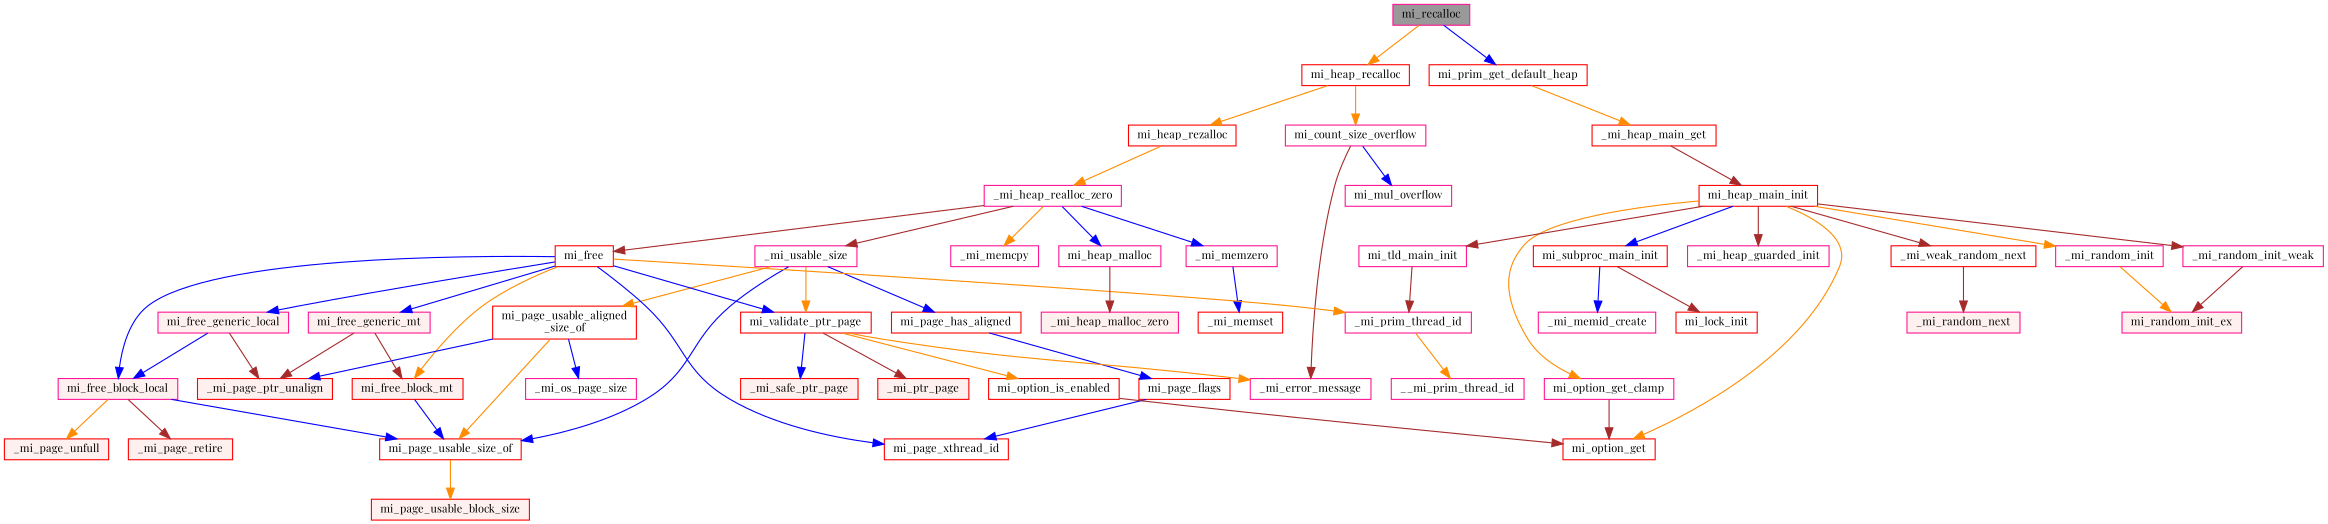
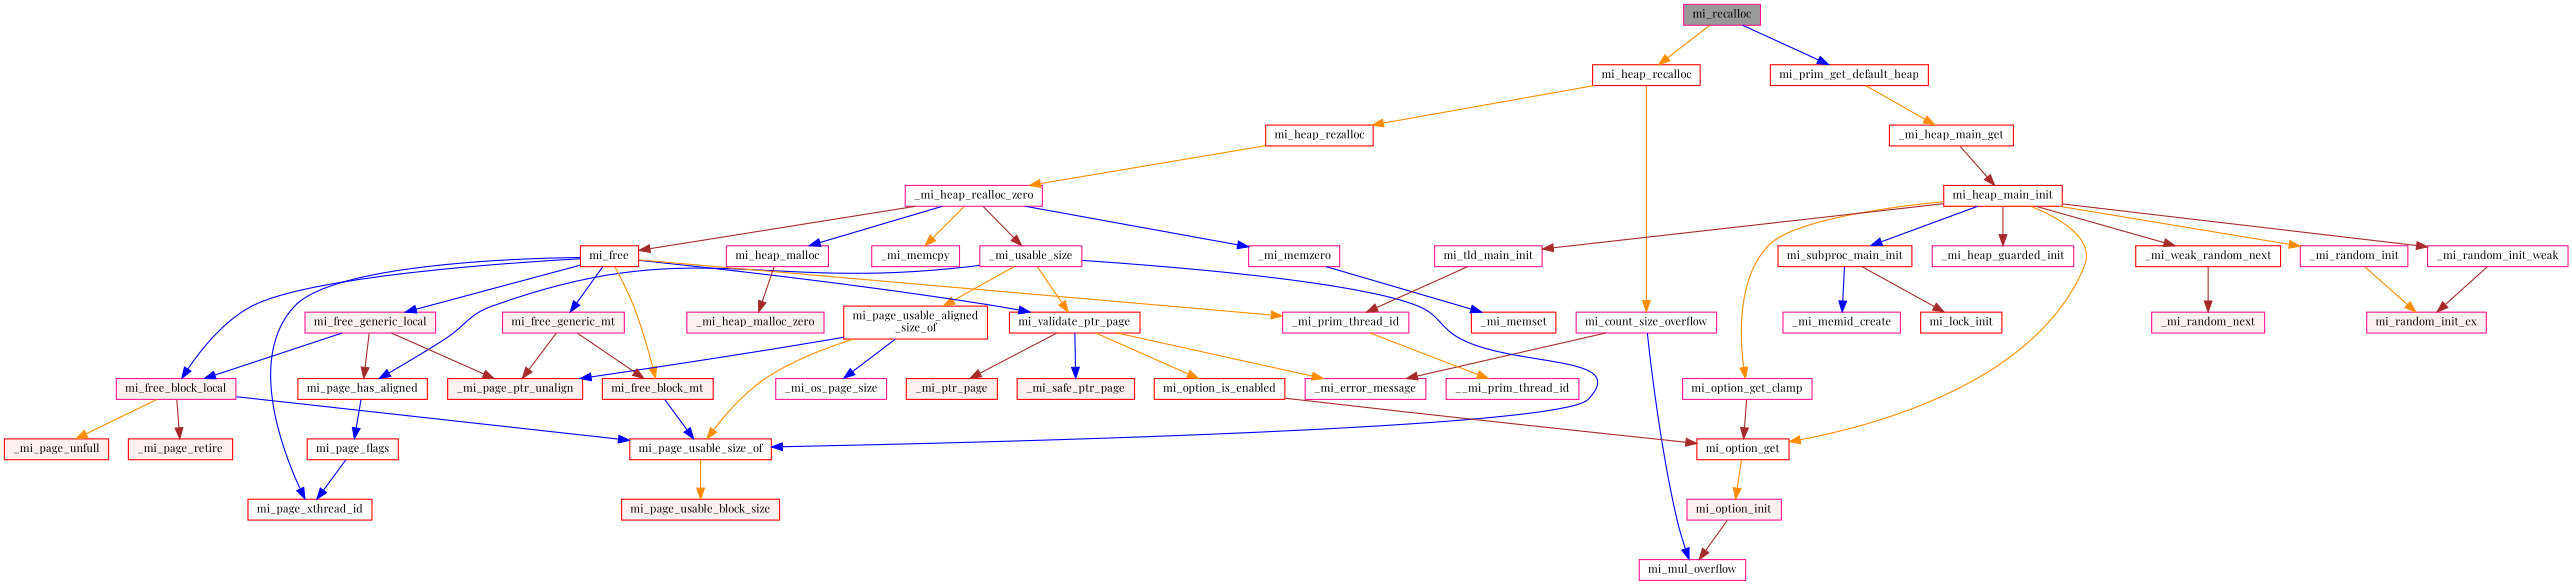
  digraph {
    fontname="Playfair Display"
    rankdir=TB
    node [color=deeppink fillcolor=white fontname="Playfair Display" fontsize=10 shape=box style=filled]
    edge [color=blue fontname="Playfair Display" fontsize=10 labelfontname=Helvetica labelfontsize=10 style=solid]
    n1 [fillcolor=grey60 fontcolor=black height=0.2 label=mi_recalloc width=0.4]
    n2 [color=red height=0.2 label=mi_heap_recalloc width=0.4]
    n3 [color=red height=0.2 label=mi_prim_get_default_heap width=0.4]
    n4 [height=0.2 label=mi_count_size_overflow width=0.4]
    n5 [color=red height=0.2 label=mi_heap_rezalloc width=0.4]
    n6 [color=red height=0.2 label=_mi_heap_main_get width=0.4]
    n7 [height=0.2 label=_mi_error_message width=0.4]
    n8 [height=0.2 label=mi_mul_overflow width=0.4]
    n9 [height=0.2 label=_mi_heap_realloc_zero width=0.4]
    n10 [height=0.2 label=_mi_memcpy width=0.4]
    n11 [height=0.2 label=_mi_memzero width=0.4]
    n12 [height=0.2 label=_mi_usable_size width=0.4]
    n13 [color=red height=0.2 label=mi_free width=0.4]
    n14 [height=0.2 label=mi_heap_malloc width=0.4]
    n15 [color=red height=0.2 label=_mi_memset width=0.4]
    n16 [color=red height=0.2 label=mi_page_has_aligned width=0.4]
    n17 [color=red height=0.2 label="mi_page_usable_aligned\l_size_of" width=0.4]
    n18 [color=red height=0.2 label=mi_page_usable_size_of width=0.4]
    n19 [color=red height=0.2 label=mi_validate_ptr_page width=0.4]
    n20 [color=red height=0.2 label=mi_page_xthread_id width=0.4]
    n21 [height=0.2 label=_mi_prim_thread_id width=0.4]
    n22 [fillcolor="#FFF0F0" height=0.2 label=mi_free_block_local width=0.4]
    n23 [color=red fillcolor="#FFF0F0" height=0.2 label=mi_free_block_mt width=0.4]
    n24 [fillcolor="#FFF0F0" height=0.2 label=mi_free_generic_local width=0.4]
    n25 [fillcolor="#FFF0F0" height=0.2 label=mi_free_generic_mt width=0.4]
    n26 [fillcolor="#FFF0F0" height=0.2 label=_mi_heap_malloc_zero width=0.4]
    n27 [color=red height=0.2 label=mi_page_flags width=0.4]
    n28 [height=0.2 label=_mi_os_page_size width=0.4]
    n29 [color=red fillcolor="#FFF0F0" height=0.2 label=_mi_page_ptr_unalign width=0.4]
    n30 [color=red fillcolor="#FFF0F0" height=0.2 label=mi_page_usable_block_size width=0.4]
    n31 [color=red fillcolor="#FFF0F0" height=0.2 label=_mi_ptr_page width=0.4]
    n32 [color=red fillcolor="#FFF0F0" height=0.2 label=_mi_safe_ptr_page width=0.4]
    n33 [color=red height=0.2 label=mi_option_is_enabled width=0.4]
    n34 [color=red height=0.2 label=mi_option_get width=0.4]
+   n35 [fillcolor="#FFF0F0" height=0.2 label=mi_option_init width=0.4]
    n36 [height=0.2 label=__mi_prim_thread_id width=0.4]
    n37 [color=red fillcolor="#FFF0F0" height=0.2 label=_mi_page_retire width=0.4]
    n38 [color=red fillcolor="#FFF0F0" height=0.2 label=_mi_page_unfull width=0.4]
    n39 [color=red height=0.2 label=mi_heap_main_init width=0.4]
    n40 [height=0.2 label=_mi_heap_guarded_init width=0.4]
    n41 [color=red height=0.2 label=_mi_weak_random_next width=0.4]
    n42 [height=0.2 label=_mi_random_init width=0.4]
    n43 [height=0.2 label=_mi_random_init_weak width=0.4]
    n44 [height=0.2 label=mi_option_get_clamp width=0.4]
    n45 [color=red height=0.2 label=mi_subproc_main_init width=0.4]
    n46 [height=0.2 label=mi_tld_main_init width=0.4]
    n47 [fillcolor="#FFF0F0" height=0.2 label=_mi_random_next width=0.4]
    n48 [fillcolor="#FFF0F0" height=0.2 label=mi_random_init_ex width=0.4]
    n49 [height=0.2 label=_mi_memid_create width=0.4]
    n50 [color=red height=0.2 label=mi_lock_init width=0.4]
    n1 -> n2 [color=darkorange]
    n1 -> n3
    n2 -> n4 [color=darkorange]
    n2 -> n5 [color=darkorange]
    n3 -> n6 [color=darkorange]
    n4 -> n7 [color=brown]
    n4 -> n8
    n5 -> n9 [color=darkorange]
    n6 -> n39 [color=brown]
    n9 -> n10 [color=darkorange]
    n9 -> n11
    n9 -> n12 [color=brown]
    n9 -> n13 [color=brown]
    n9 -> n14
    n11 -> n15
    n12 -> n16
    n12 -> n17 [color=darkorange]
    n12 -> n18
    n12 -> n19 [color=darkorange]
    n13 -> n19
    n13 -> n20
    n13 -> n21 [color=darkorange]
    n13 -> n22
    n13 -> n23 [color=darkorange]
    n13 -> n24
    n13 -> n25
    n14 -> n26 [color=brown]
    n16 -> n27
    n17 -> n18 [color=darkorange]
    n17 -> n28
    n17 -> n29
    n18 -> n30 [color=darkorange]
    n19 -> n7 [color=darkorange]
    n19 -> n31 [color=brown]
    n19 -> n32
    n19 -> n33 [color=darkorange]
    n21 -> n36 [color=darkorange]
    n22 -> n18
    n22 -> n37 [color=brown]
    n22 -> n38 [color=darkorange]
    n23 -> n18
+   n24 -> n16 [color=brown]
    n24 -> n22
    n24 -> n29 [color=brown]
    n25 -> n23 [color=brown]
    n25 -> n29 [color=brown]
    n27 -> n20
    n33 -> n34 [color=brown]
+   n34 -> n35 [color=darkorange]
+   n35 -> n8 [color=brown]
    n39 -> n34 [color=darkorange]
    n39 -> n40 [color=brown]
    n39 -> n41 [color=brown]
    n39 -> n42 [color=darkorange]
    n39 -> n43 [color=brown]
    n39 -> n44 [color=darkorange]
    n39 -> n45
    n39 -> n46 [color=brown]
    n41 -> n47 [color=brown]
    n42 -> n48 [color=darkorange]
    n43 -> n48 [color=brown]
    n44 -> n34 [color=brown]
    n45 -> n49
    n45 -> n50 [color=brown]
    n46 -> n21 [color=brown]
  }
